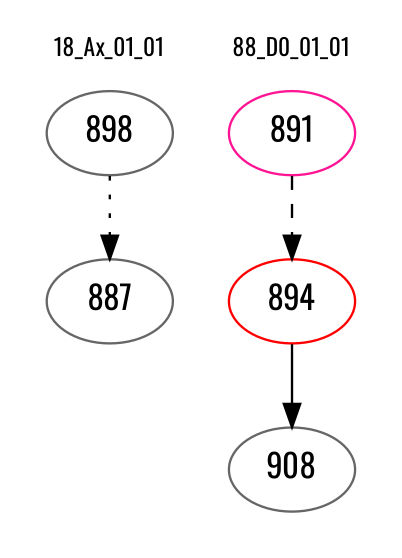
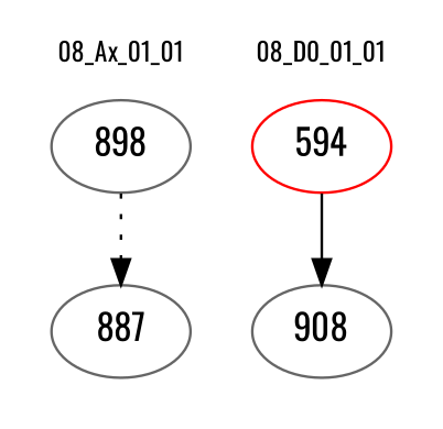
  digraph {
    fontname=Oswald
    node [color=gray40 fontname=Oswald]
    edge [color=black fontname=Oswald]
    n1 [label=898]
    n2 [label=887]
-   n3 [color=deeppink label=891]
-   n4 [color=red label=894]
+   n4 [color=red label=594]
    n5 [label=908]
    subgraph cluster_1 {
      color=white
      fontsize=10
-     label="18_Ax_01_01"
+     label="08_Ax_01_01"
      n1
      n2
    }
    subgraph cluster_2 {
      color=white
      fontsize=10
-     label="88_D0_01_01"
-     n3
+     label="08_D0_01_01"
      n4
      n5
    }
    n1 -> n2 [style=dotted]
-   n3 -> n4 [style=dashed]
    n4 -> n5 [style=solid]
  }
